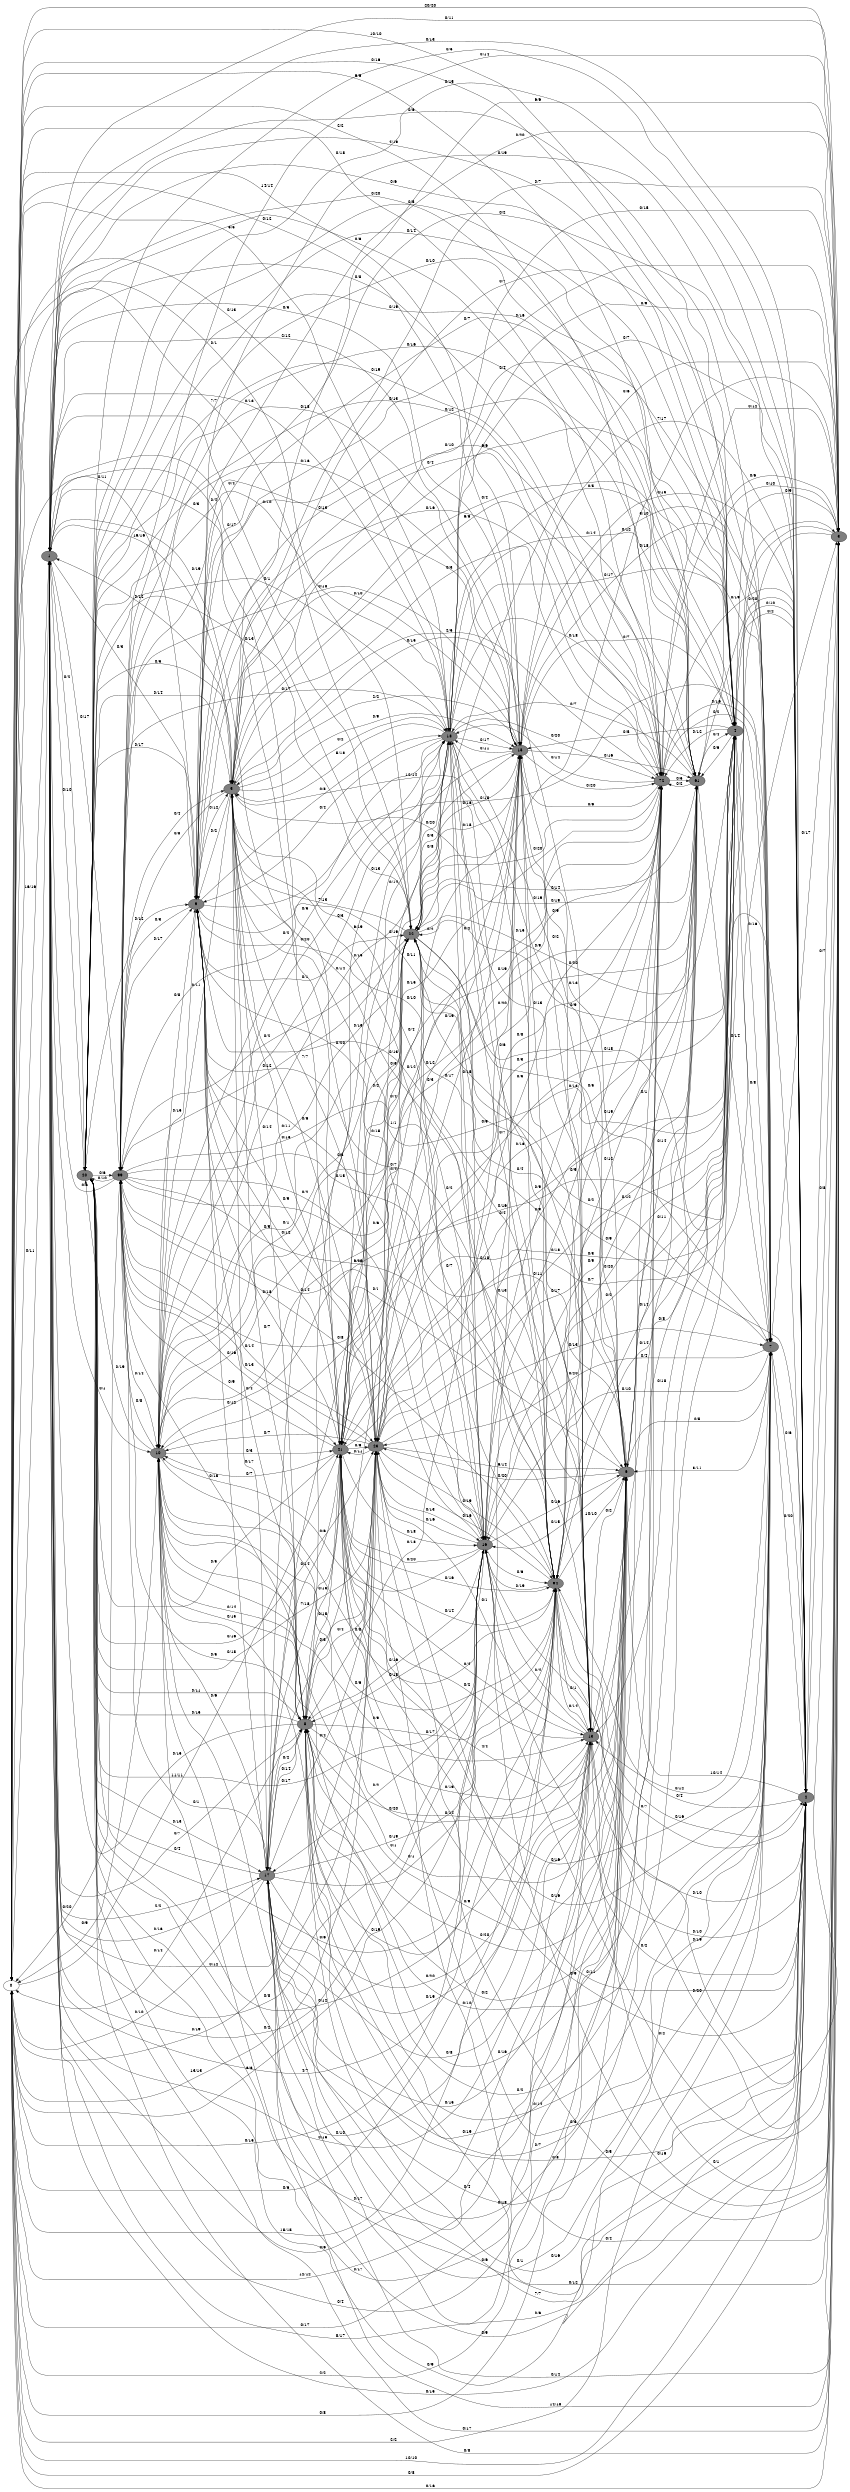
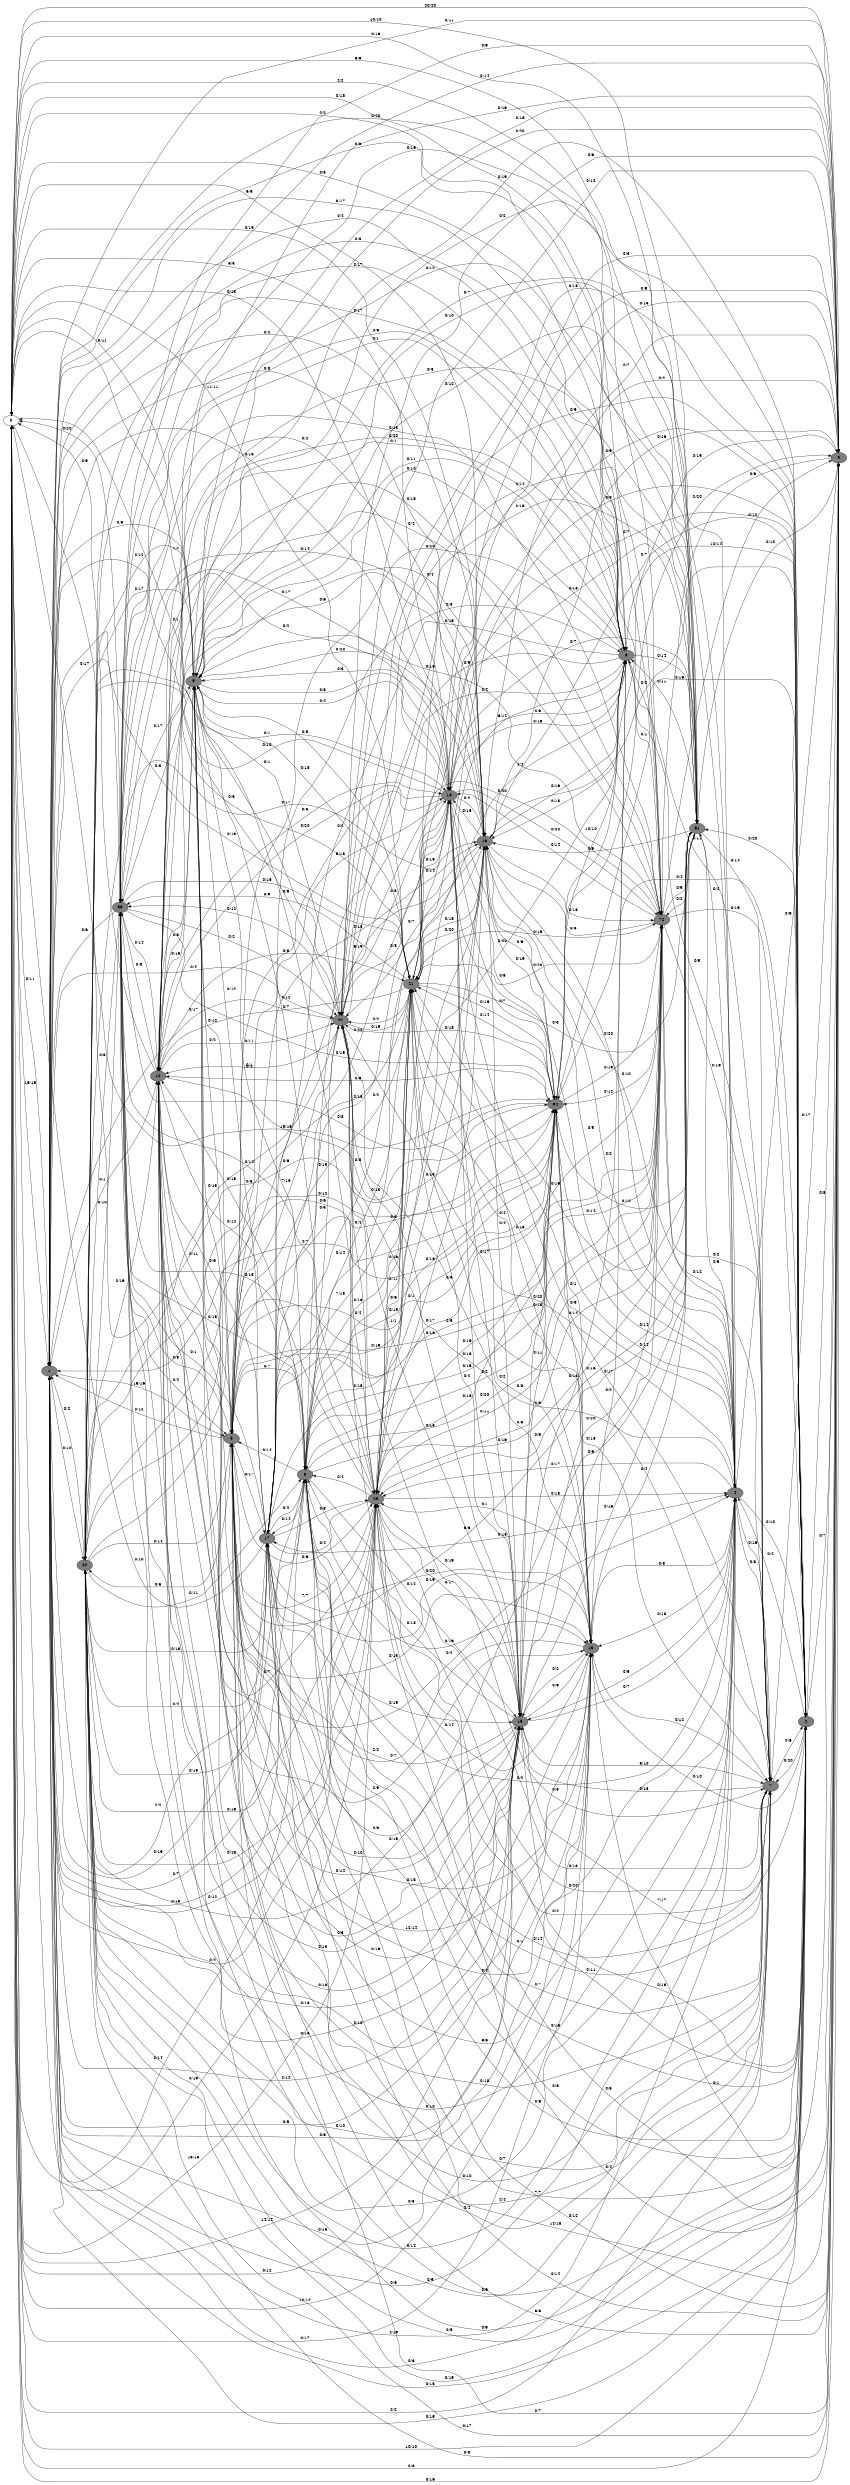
  digraph {
    rankdir=LR
    node [fillcolor=grey50 style=filled]
    0 [fillcolor=grey100]
    1
    2
    3
    4
    6
    7
    n8 [label=61]
    n9 [label=72]
    13
    n11 [label=94]
    15
    16
    18
    21
    22
    23
    5
    8
    9
    10
    17
    n23 [label=99]
    20
    0 -> 1 [label="16/16"]
    0 -> 2 [label="10/10"]
    0 -> 3 [label="20/20"]
    0 -> 4 [label="10/10"]
    0 -> 6 [label="2/2"]
    0 -> 7 [label="2/2"]
    0 -> n8 [label="6/6"]
    0 -> n9 [label="2/2"]
    0 -> 13 [label="12/12"]
    0 -> n11 [label="15/15"]
    0 -> 15 [label="14/14"]
    0 -> 16 [label="6/6"]
    0 -> 18 [label="5/5"]
    0 -> 21 [label="11/11"]
    0 -> 22 [label="7/7"]
    0 -> 23 [label="13/13"]
    1 -> 0 [label="0/11"]
    1 -> 2 [label="0/13"]
    1 -> 4 [label="0/6"]
    1 -> 6 [label="8/17"]
    1 -> n8 [label="0/20"]
    1 -> n9 [label="0/6"]
    1 -> 13 [label="0/6"]
    1 -> 15 [label="0/5"]
    1 -> 16 [label="0/2"]
    1 -> 21 [label="0/3"]
    1 -> 22 [label="0/4"]
    1 -> 23 [label="0/12"]
    1 -> 5 [label="16/16"]
    1 -> 8 [label="0/7"]
    1 -> 9 [label="0/3"]
    1 -> 10 [label="0/1"]
    1 -> 17 [label="2/2"]
    1 -> n23 [label="0/17"]
    1 -> 20 [label="0/10"]
    2 -> 0 [label="0/8"]
    2 -> 1 [label="0/15"]
    2 -> 3 [label="0/7"]
    2 -> 4 [label="0/2"]
    2 -> 6 [label="10/14"]
    2 -> 7 [label="0/20"]
    2 -> n8 [label="0/20"]
-   2 -> 13 [label="0/10"]
    2 -> n11 [label="0/4"]
    2 -> 15 [label="0/13"]
    2 -> 16 [label="0/2"]
    2 -> 21 [label="0/3"]
    2 -> 22 [label="0/9"]
    2 -> 8 [label="0/16"]
    2 -> 9 [label="0/2"]
    2 -> 10 [label="0/9"]
    2 -> 17 [label="7/7"]
    2 -> 20 [label="0/5"]
    3 -> 0 [label="0/16"]
    3 -> 1 [label="0/11"]
    3 -> 2 [label="0/8"]
    3 -> 7 [label="0/17"]
    3 -> n8 [label="0/10"]
    3 -> n9 [label="0/6"]
    3 -> n11 [label="0/19"]
    3 -> 16 [label="0/2"]
    3 -> 18 [label="0/9"]
    3 -> 21 [label="0/3"]
    3 -> 22 [label="0/6"]
    3 -> 23 [label="0/5"]
    3 -> 5 [label="6/6"]
    3 -> 8 [label="0/12"]
    3 -> 9 [label="0/20"]
    3 -> 10 [label="0/16"]
    3 -> 17 [label="14/18"]
    3 -> n23 [label="0/14"]
    3 -> 20 [label="0/17"]
    4 -> 0 [label="0/16"]
    4 -> 1 [label="4/19"]
    4 -> 2 [label="0/10"]
    4 -> 3 [label="0/9"]
    4 -> 7 [label="0/16"]
    4 -> n8 [label="0/6"]
    4 -> n9 [label="0/12"]
    4 -> 13 [label="0/18"]
    4 -> n11 [label="0/14"]
    4 -> 15 [label="0/5"]
    4 -> 16 [label="0/2"]
    4 -> 18 [label="0/14"]
    4 -> 21 [label="0/9"]
    4 -> 22 [label="0/9"]
    4 -> 23 [label="0/17"]
    4 -> 5 [label="6/6"]
    4 -> 8 [label="0/2"]
    4 -> 9 [label="0/7"]
    4 -> 20 [label="0/14"]
    6 -> 0 [label="0/8"]
    6 -> 1 [label="0/4"]
    6 -> 7 [label="0/5"]
    6 -> n8 [label="0/14"]
    6 -> n9 [label="0/1"]
    6 -> 15 [label="0/13"]
    6 -> 16 [label="0/15"]
    6 -> 18 [label="0/9"]
    6 -> 22 [label="0/4"]
    6 -> 23 [label="0/20"]
    6 -> 8 [label="0/9"]
    6 -> 9 [label="0/10"]
    6 -> 10 [label="0/1"]
    6 -> 17 [label="0/15"]
    6 -> n23 [label="0/1"]
    6 -> 20 [label="0/17"]
    7 -> 1 [label="0/6"]
    7 -> 2 [label="0/6"]
    7 -> 4 [label="0/8"]
    7 -> 6 [label="3/11"]
    7 -> n9 [label="0/2"]
    7 -> 13 [label="0/12"]
    7 -> 15 [label="0/18"]
    7 -> 16 [label="0/10"]
    7 -> 21 [label="0/16"]
    7 -> 22 [label="0/2"]
    7 -> 23 [label="0/20"]
    7 -> 5 [label="2/4"]
    7 -> 8 [label="0/7"]
    7 -> 10 [label="0/4"]
    7 -> 17 [label="0/1"]
    n8 -> 4 [label="0/4"]
    n8 -> 6 [label="0/11"]
    n8 -> 7 [label="0/14"]
    n8 -> n9 [label="0/2"]
    n8 -> 13 [label="0/4"]
    n8 -> n11 [label="0/12"]
    n8 -> 16 [label="0/9"]
    n8 -> 18 [label="0/7"]
    n8 -> 21 [label="0/16"]
    n8 -> 22 [label="0/19"]
    n8 -> 23 [label="0/9"]
    n8 -> 5 [label="6/6"]
    n8 -> 9 [label="0/12"]
    n8 -> 10 [label="0/3"]
    n8 -> n23 [label="0/16"]
    n8 -> 20 [label="0/19"]
    n9 -> 0 [label="0/18"]
    n9 -> 1 [label="0/8"]
    n9 -> 2 [label="0/19"]
    n9 -> 3 [label="0/12"]
    n9 -> 7 [label="0/16"]
    n9 -> n8 [label="0/5"]
    n9 -> n11 [label="0/12"]
    n9 -> 15 [label="0/6"]
    n9 -> 16 [label="0/5"]
    n9 -> 18 [label="0/14"]
    n9 -> 21 [label="0/20"]
    n9 -> 23 [label="0/3"]
    n9 -> 5 [label="2/5"]
    n9 -> 8 [label="0/2"]
    n9 -> 9 [label="0/16"]
    n9 -> 10 [label="0/4"]
    n9 -> 17 [label="0/19"]
    13 -> 0 [label="0/17"]
    13 -> 1 [label="0/15"]
    13 -> 2 [label="0/10"]
    13 -> 3 [label="0/1"]
    13 -> 4 [label="0/8"]
    13 -> 6 [label="0/2"]
    13 -> n11 [label="0/14"]
    13 -> 15 [label="0/2"]
-   13 -> 16 [label="0/4"]
    13 -> 21 [label="0/2"]
    13 -> 23 [label="0/1"]
    13 -> 5 [label="12/14"]
    13 -> 8 [label="0/14"]
    13 -> 9 [label="0/7"]
    13 -> 10 [label="0/19"]
    13 -> 17 [label="0/19"]
    13 -> 20 [label="0/10"]
    n11 -> 0 [label="0/6"]
    n11 -> 1 [label="4/7"]
    n11 -> 2 [label="0/16"]
    n11 -> 3 [label="0/20"]
    n11 -> 4 [label="0/14"]
    n11 -> 6 [label="10/10"]
    n11 -> n9 [label="0/19"]
    n11 -> 13 [label="0/1"]
    n11 -> 15 [label="0/11"]
    n11 -> 16 [label="0/19"]
    n11 -> 18 [label="0/7"]
    n11 -> 21 [label="0/14"]
    n11 -> 22 [label="0/18"]
    n11 -> 23 [label="0/16"]
    n11 -> 5 [label="1/1"]
    n11 -> 10 [label="0/6"]
    n11 -> n23 [label="0/8"]
    n11 -> 20 [label="0/6"]
    15 -> 0 [label="0/12"]
    15 -> 1 [label="2/12"]
    15 -> 2 [label="7/17"]
    15 -> 4 [label="0/7"]
    15 -> 7 [label="3/10"]
    15 -> n8 [label="0/16"]
    15 -> n9 [label="0/20"]
    15 -> 13 [label="0/9"]
    15 -> n11 [label="0/13"]
    15 -> 18 [label="0/11"]
    15 -> 21 [label="0/2"]
    15 -> 22 [label="0/15"]
    15 -> 23 [label="0/17"]
    15 -> 5 [label="2/2"]
    15 -> 8 [label="0/18"]
    15 -> 9 [label="0/10"]
    15 -> 10 [label="0/3"]
    15 -> n23 [label="0/18"]
    15 -> 20 [label="0/16"]
    16 -> 0 [label="0/15"]
    16 -> 1 [label="0/8"]
    16 -> 2 [label="0/7"]
    16 -> 3 [label="0/16"]
    16 -> 4 [label="0/20"]
    16 -> 6 [label="0/16"]
    16 -> n9 [label="0/13"]
    16 -> n11 [label="0/6"]
    16 -> 15 [label="0/4"]
    16 -> 18 [label="0/15"]
    16 -> 21 [label="0/20"]
    16 -> 23 [label="0/16"]
    16 -> 5 [label="6/19"]
    16 -> 8 [label="0/18"]
    16 -> 9 [label="0/3"]
    16 -> 10 [label="0/6"]
    16 -> 17 [label="0/2"]
    16 -> n23 [label="0/14"]
    18 -> 0 [label="0/13"]
    18 -> 1 [label="0/13"]
    18 -> 2 [label="0/7"]
    18 -> 3 [label="0/15"]
    18 -> 4 [label="0/5"]
    18 -> 6 [label="0/19"]
    18 -> 7 [label="0/17"]
    18 -> n8 [label="0/18"]
    18 -> n9 [label="0/20"]
    18 -> 13 [label="0/15"]
    18 -> n11 [label="0/6"]
    18 -> 15 [label="0/17"]
    18 -> 16 [label="0/2"]
    18 -> 21 [label="0/14"]
    18 -> 22 [label="0/8"]
    18 -> 5 [label="5/18"]
    18 -> 9 [label="0/4"]
    18 -> 10 [label="0/20"]
    18 -> 17 [label="0/20"]
    18 -> n23 [label="0/2"]
    18 -> 20 [label="0/10"]
    21 -> 1 [label="0/19"]
    21 -> 2 [label="0/9"]
    21 -> 3 [label="0/7"]
    21 -> 6 [label="4/4"]
    21 -> 7 [label="0/16"]
    21 -> n8 [label="0/3"]
    21 -> n9 [label="0/19"]
    21 -> 13 [label="0/4"]
    21 -> n11 [label="0/16"]
    21 -> 16 [label="0/18"]
    21 -> 18 [label="0/19"]
    21 -> 22 [label="0/2"]
    21 -> 23 [label="0/6"]
    21 -> 8 [label="0/15"]
    21 -> 9 [label="0/18"]
    21 -> 10 [label="0/7"]
    21 -> 17 [label="7/18"]
    21 -> n23 [label="0/9"]
    21 -> 20 [label="0/5"]
    22 -> 0 [label="0/1"]
    22 -> 1 [label="0/17"]
    22 -> 2 [label="0/18"]
    22 -> 3 [label="0/12"]
    22 -> 4 [label="0/20"]
    22 -> 7 [label="0/5"]
    22 -> n8 [label="0/14"]
    22 -> n9 [label="0/20"]
    22 -> 13 [label="0/13"]
    22 -> 15 [label="0/16"]
    22 -> 16 [label="0/7"]
    22 -> 18 [label="0/3"]
    22 -> 21 [label="0/15"]
    22 -> 23 [label="0/4"]
    22 -> 5 [label="7/13"]
    22 -> 10 [label="0/1"]
    22 -> n23 [label="0/12"]
    23 -> 0 [label="0/19"]
    23 -> 1 [label="0/4"]
    23 -> 2 [label="0/11"]
    23 -> 3 [label="0/4"]
    23 -> 4 [label="0/18"]
    23 -> 6 [label="6/14"]
    23 -> 7 [label="0/13"]
    23 -> n9 [label="0/8"]
    23 -> n11 [label="0/19"]
    23 -> 15 [label="0/19"]
    23 -> 16 [label="0/13"]
    23 -> 21 [label="0/11"]
    23 -> 22 [label="0/4"]
    23 -> 5 [label="7/7"]
    23 -> 8 [label="0/4"]
    23 -> 9 [label="0/12"]
    23 -> 10 [label="0/7"]
    23 -> 17 [label="0/4"]
    23 -> n23 [label="0/13"]
    23 -> 20 [label="0/18"]
    5 -> 1 [label="0/12"]
    5 -> 3 [label="0/7"]
    5 -> 4 [label="0/4"]
    5 -> 6 [label="0/20"]
    5 -> 7 [label="0/7"]
    5 -> n9 [label="0/3"]
    5 -> 13 [label="0/15"]
    5 -> n11 [label="0/3"]
    5 -> 15 [label="0/9"]
    5 -> 16 [label="0/13"]
    5 -> 18 [label="0/2"]
    5 -> 21 [label="0/15"]
    5 -> 23 [label="0/6"]
    5 -> 8 [label="0/7"]
    5 -> 9 [label="0/2"]
    5 -> 10 [label="0/11"]
    5 -> 17 [label="0/17"]
    5 -> n23 [label="0/8"]
    5 -> 20 [label="0/5"]
    8 -> 0 [label="0/14"]
    8 -> 1 [label="0/15"]
    8 -> 2 [label="0/8"]
    8 -> 7 [label="0/14"]
    8 -> n8 [label="0/16"]
    8 -> n9 [label="0/20"]
    8 -> 13 [label="0/19"]
    8 -> n11 [label="0/17"]
    8 -> 15 [label="0/12"]
    8 -> 16 [label="0/16"]
    8 -> 18 [label="0/13"]
    8 -> 21 [label="0/13"]
    8 -> 5 [label="0/14"]
    8 -> 9 [label="0/4"]
    8 -> 10 [label="0/15"]
    8 -> 17 [label="0/14"]
-   8 -> n23 [label="0/5"]
+   8 -> 22 [label="0/5"]
    8 -> 20 [label="0/15"]
    9 -> 0 [label="0/11"]
    9 -> 2 [label="0/19"]
    9 -> 3 [label="0/16"]
    9 -> 6 [label="0/11"]
    9 -> 7 [label="0/18"]
    9 -> n8 [label="0/10"]
    9 -> n9 [label="0/4"]
    9 -> 13 [label="0/13"]
    9 -> 16 [label="0/20"]
    9 -> 18 [label="0/8"]
    9 -> 21 [label="0/5"]
    9 -> 22 [label="0/1"]
    9 -> 23 [label="0/9"]
    9 -> 5 [label="0/12"]
    9 -> 10 [label="0/15"]
    9 -> n23 [label="0/3"]
    9 -> 20 [label="0/17"]
    10 -> 0 [label="0/9"]
    10 -> 2 [label="0/6"]
    10 -> 4 [label="0/2"]
    10 -> 6 [label="0/20"]
    10 -> 7 [label="0/10"]
    10 -> n8 [label="0/12"]
    10 -> n9 [label="0/15"]
    10 -> 13 [label="0/9"]
    10 -> n11 [label="0/8"]
    10 -> 15 [label="0/14"]
    10 -> 18 [label="0/5"]
    10 -> 21 [label="0/3"]
    10 -> 22 [label="0/11"]
    10 -> 8 [label="0/14"]
    10 -> 9 [label="0/8"]
    10 -> n23 [label="0/8"]
    10 -> 20 [label="0/19"]
    17 -> 0 [label="0/10"]
    17 -> 1 [label="0/16"]
    17 -> 2 [label="0/6"]
    17 -> 3 [label="0/14"]
    17 -> 4 [label="0/18"]
    17 -> 6 [label="0/8"]
    17 -> 13 [label="0/20"]
    17 -> n11 [label="0/1"]
    17 -> 15 [label="0/19"]
    17 -> 18 [label="0/13"]
    17 -> 21 [label="0/14"]
    17 -> 23 [label="0/3"]
    17 -> 8 [label="0/2"]
    17 -> 9 [label="0/12"]
    17 -> 10 [label="0/6"]
    17 -> n23 [label="0/1"]
    17 -> 20 [label="0/4"]
    n23 -> 0 [label="0/20"]
    n23 -> 1 [label="0/6"]
    n23 -> 3 [label="0/9"]
    n23 -> 4 [label="0/10"]
    n23 -> 6 [label="0/6"]
    n23 -> n9 [label="0/13"]
    n23 -> 13 [label="0/10"]
    n23 -> n11 [label="0/15"]
    n23 -> 15 [label="0/13"]
    n23 -> 16 [label="0/2"]
    n23 -> 18 [label="0/17"]
    n23 -> 21 [label="0/16"]
    n23 -> 22 [label="0/2"]
    n23 -> 23 [label="0/14"]
    n23 -> 5 [label="0/4"]
    n23 -> 8 [label="0/15"]
    n23 -> 9 [label="0/17"]
    n23 -> 10 [label="0/14"]
    n23 -> 20 [label="0/10"]
    20 -> 1 [label="0/2"]
    20 -> 2 [label="0/15"]
    20 -> 3 [label="0/8"]
    20 -> 4 [label="0/5"]
    20 -> 6 [label="0/17"]
    20 -> 7 [label="0/9"]
    20 -> n9 [label="0/19"]
    20 -> n11 [label="0/12"]
    20 -> 15 [label="0/18"]
    20 -> 16 [label="0/17"]
    20 -> 18 [label="0/1"]
    20 -> 22 [label="0/13"]
    20 -> 23 [label="0/16"]
    20 -> 5 [label="0/14"]
    20 -> 8 [label="0/11"]
    20 -> 9 [label="0/12"]
    20 -> 17 [label="0/13"]
    20 -> n23 [label="0/6"]
  }
